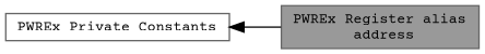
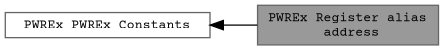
  digraph {
    rankdir=LR
    fontname="Courier Prime"
    node [fontname="Courier Prime" fontsize=10 shape=box style=filled]
-   n1 [color=grey40 fillcolor=white height=0.2 label="PWREx Private Constants" width=0.4]
+   n1 [color=grey40 fillcolor=white height=0.2 label="PWREx PWREx Constants" width=0.4]
    n2 [color=gray40 fillcolor=grey60 fontcolor=black height=0.2 label="PWREx Register alias\l address" width=0.4]
    n1 -> n2 [dir=back fontname="Courier Prime" fontsize=10 labelfontname=Helvetica labelfontsize=10 shape=plaintext style=solid]
  }
